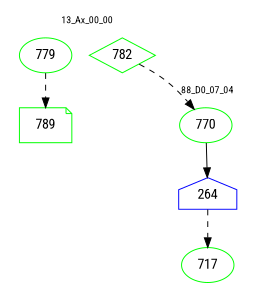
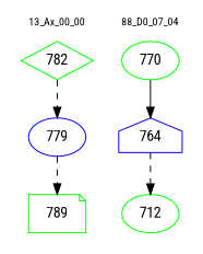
  digraph {
    fontname="Roboto Condensed"
    node [color=green fontname="Roboto Condensed" shape=ellipse]
    edge [color=black fontname="Roboto Condensed" style=dashed]
    n1 [label=782 shape=diamond]
-   n2 [label=779]
+   n2 [color=blue label=779]
    n3 [label=789 shape=note]
    n4 [label=770]
-   n5 [color=blue label=264 shape=house]
-   n6 [label=717]
+   n5 [color=blue label=764 shape=house]
+   n6 [label=712]
    subgraph cluster_1 {
      color=white
      fontsize=10
      label="13_Ax_00_00"
      n1
      n2
      n3
    }
    subgraph cluster_2 {
      color=white
      fontsize=10
      label="88_D0_07_04"
      n4
      n5
      n6
    }
-   n1 -> n4
+   n1 -> n2
    n2 -> n3
    n4 -> n5 [style=solid]
    n5 -> n6
  }
